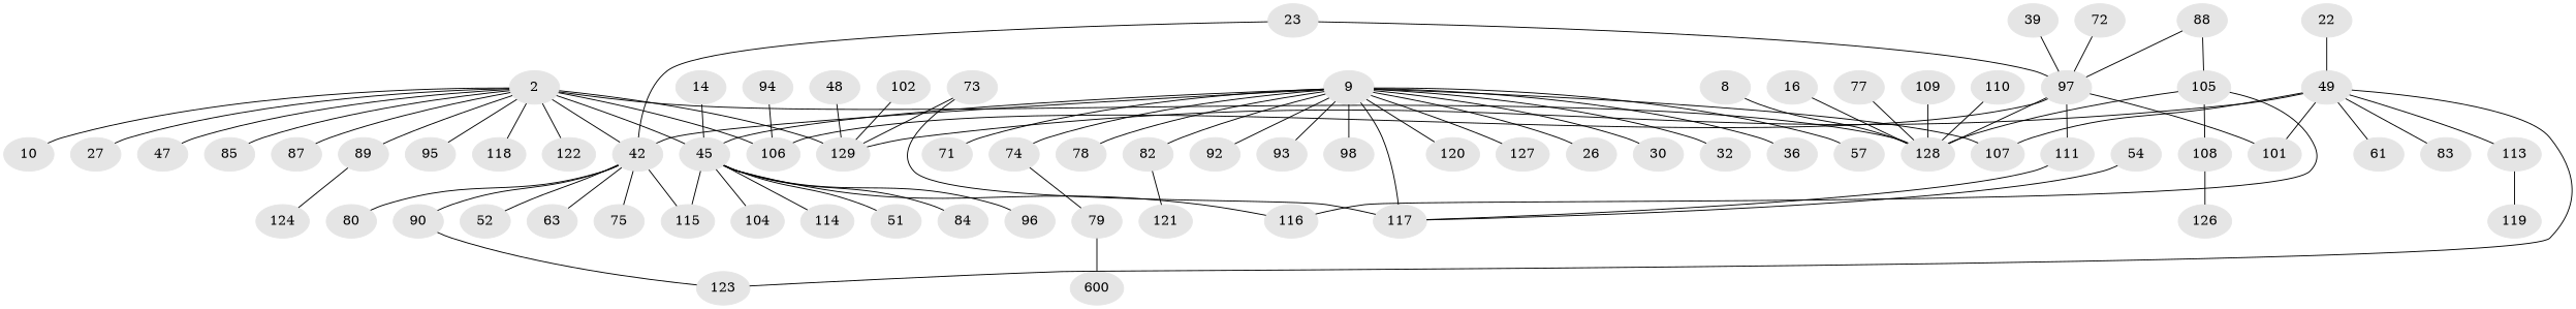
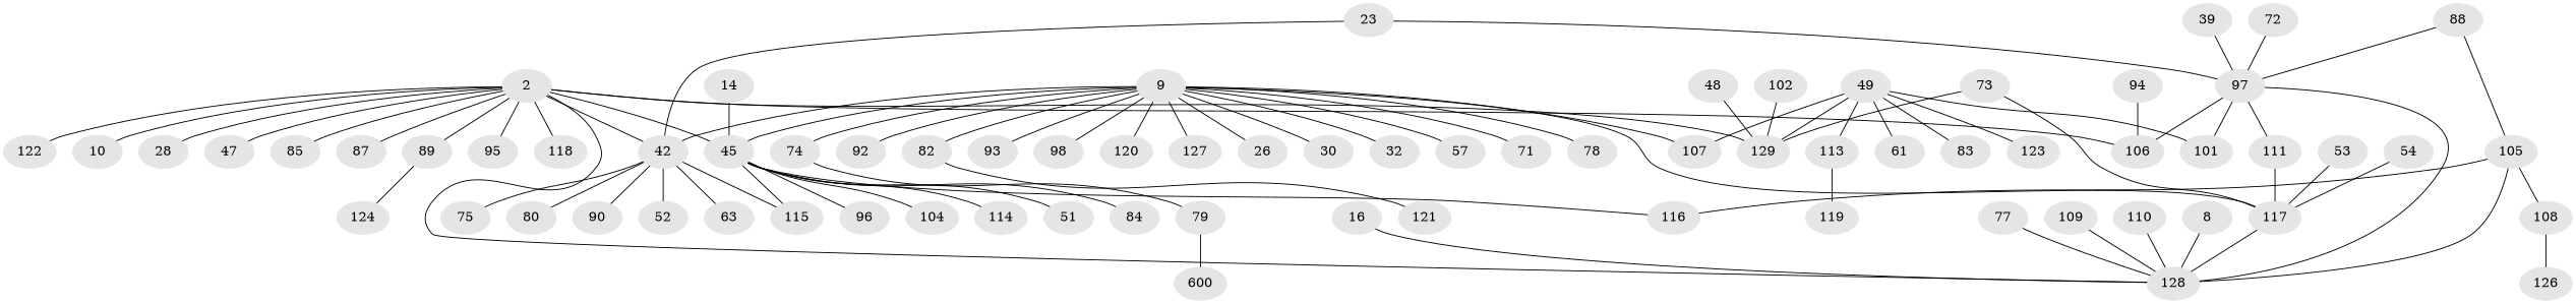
  graph {
    fontname="DejaVu Serif"
    node [color=gray90 fontname="DejaVu Serif" style=filled]
    edge [fontname="DejaVu Serif"]
    2
    10
-   27
+   27 [label=28]
    42 [super="+20"]
    45 [super="+7+4"]
    47
    85
    87
    89 [super="+43"]
    95 [super="+64"]
    106 [super="+31+76"]
    118 [super="+69"]
    122 [super="+38"]
    128 [super="+6"]
    129 [super="+1"]
    52
    63
    75
    n19 [label=80]
    90
    115 [super="+58"]
    51
    84
    96 [super="+65"]
    104
    114
    116
    124
    8
    9
    26
    30
    32
-   36
    57
    71
    74 [super="+25+28"]
    78 [super="+67"]
    82
    92 [super="+66"]
    93
    98
    107 [super="+80"]
    117 [super="+99"]
    120 [super="+50"]
    127 [super="+125"]
    79
    121
    14
    16
    49 [super="+3"]
    61
    83
    101 [super="+12"]
    113 [super="+33"]
    123 [super="+5+11"]
-   22
    23
    97 [super="+17+19+37"]
    111 [super="+91"]
    39
    48
    119
+   53
    54
    72
    73
    n68 [label=600]
    77
    88 [super="+70"]
    105 [super="+15"]
    108
    94
    102 [super="+68"]
    126
    109
    110
    2 -- 10
    2 -- 27
    2 -- 42
    2 -- 45 [weight=2]
    2 -- 47
    2 -- 85
    2 -- 87
    2 -- 89
    2 -- 95
    2 -- 106
    2 -- 118
    2 -- 122
    2 -- 128
    2 -- 129 [weight=2]
    42 -- 52
    42 -- 63
    42 -- 75
    42 -- n19
    42 -- 90
    42 -- 115
    45 -- 115
    45 -- 51
    45 -- 84
    45 -- 96
    45 -- 104
    45 -- 114
    45 -- 116
    89 -- 124
-   90 -- 123
    8 -- 128
    9 -- 42 [weight=2]
    9 -- 45 [weight=2]
    9 -- 26
    9 -- 30
    9 -- 32
-   9 -- 36
    9 -- 57
    9 -- 71
    9 -- 74
    9 -- 78
    9 -- 82
    9 -- 92
    9 -- 93
    9 -- 98
    9 -- 107
    9 -- 117 [weight=2]
    9 -- 120
    9 -- 127
    74 -- 79
    82 -- 121
+   117 -- 128
    79 -- n68
    14 -- 45
    16 -- 128
    49 -- 129 [weight=2]
    49 -- 107
    49 -- 61
    49 -- 83
    49 -- 101
    49 -- 113
    49 -- 123
    113 -- 119
-   22 -- 49
    23 -- 42
    23 -- 97
    97 -- 106 [weight=2]
    97 -- 128 [weight=2]
    97 -- 101
    97 -- 111
    111 -- 117
    39 -- 97
    48 -- 129
+   53 -- 117
    54 -- 117
    72 -- 97
    73 -- 129
    73 -- 117
    77 -- 128
    88 -- 97
    88 -- 105
    105 -- 128
    105 -- 116
    105 -- 108
    108 -- 126
    94 -- 106
    102 -- 129
    109 -- 128
    110 -- 128
  }
